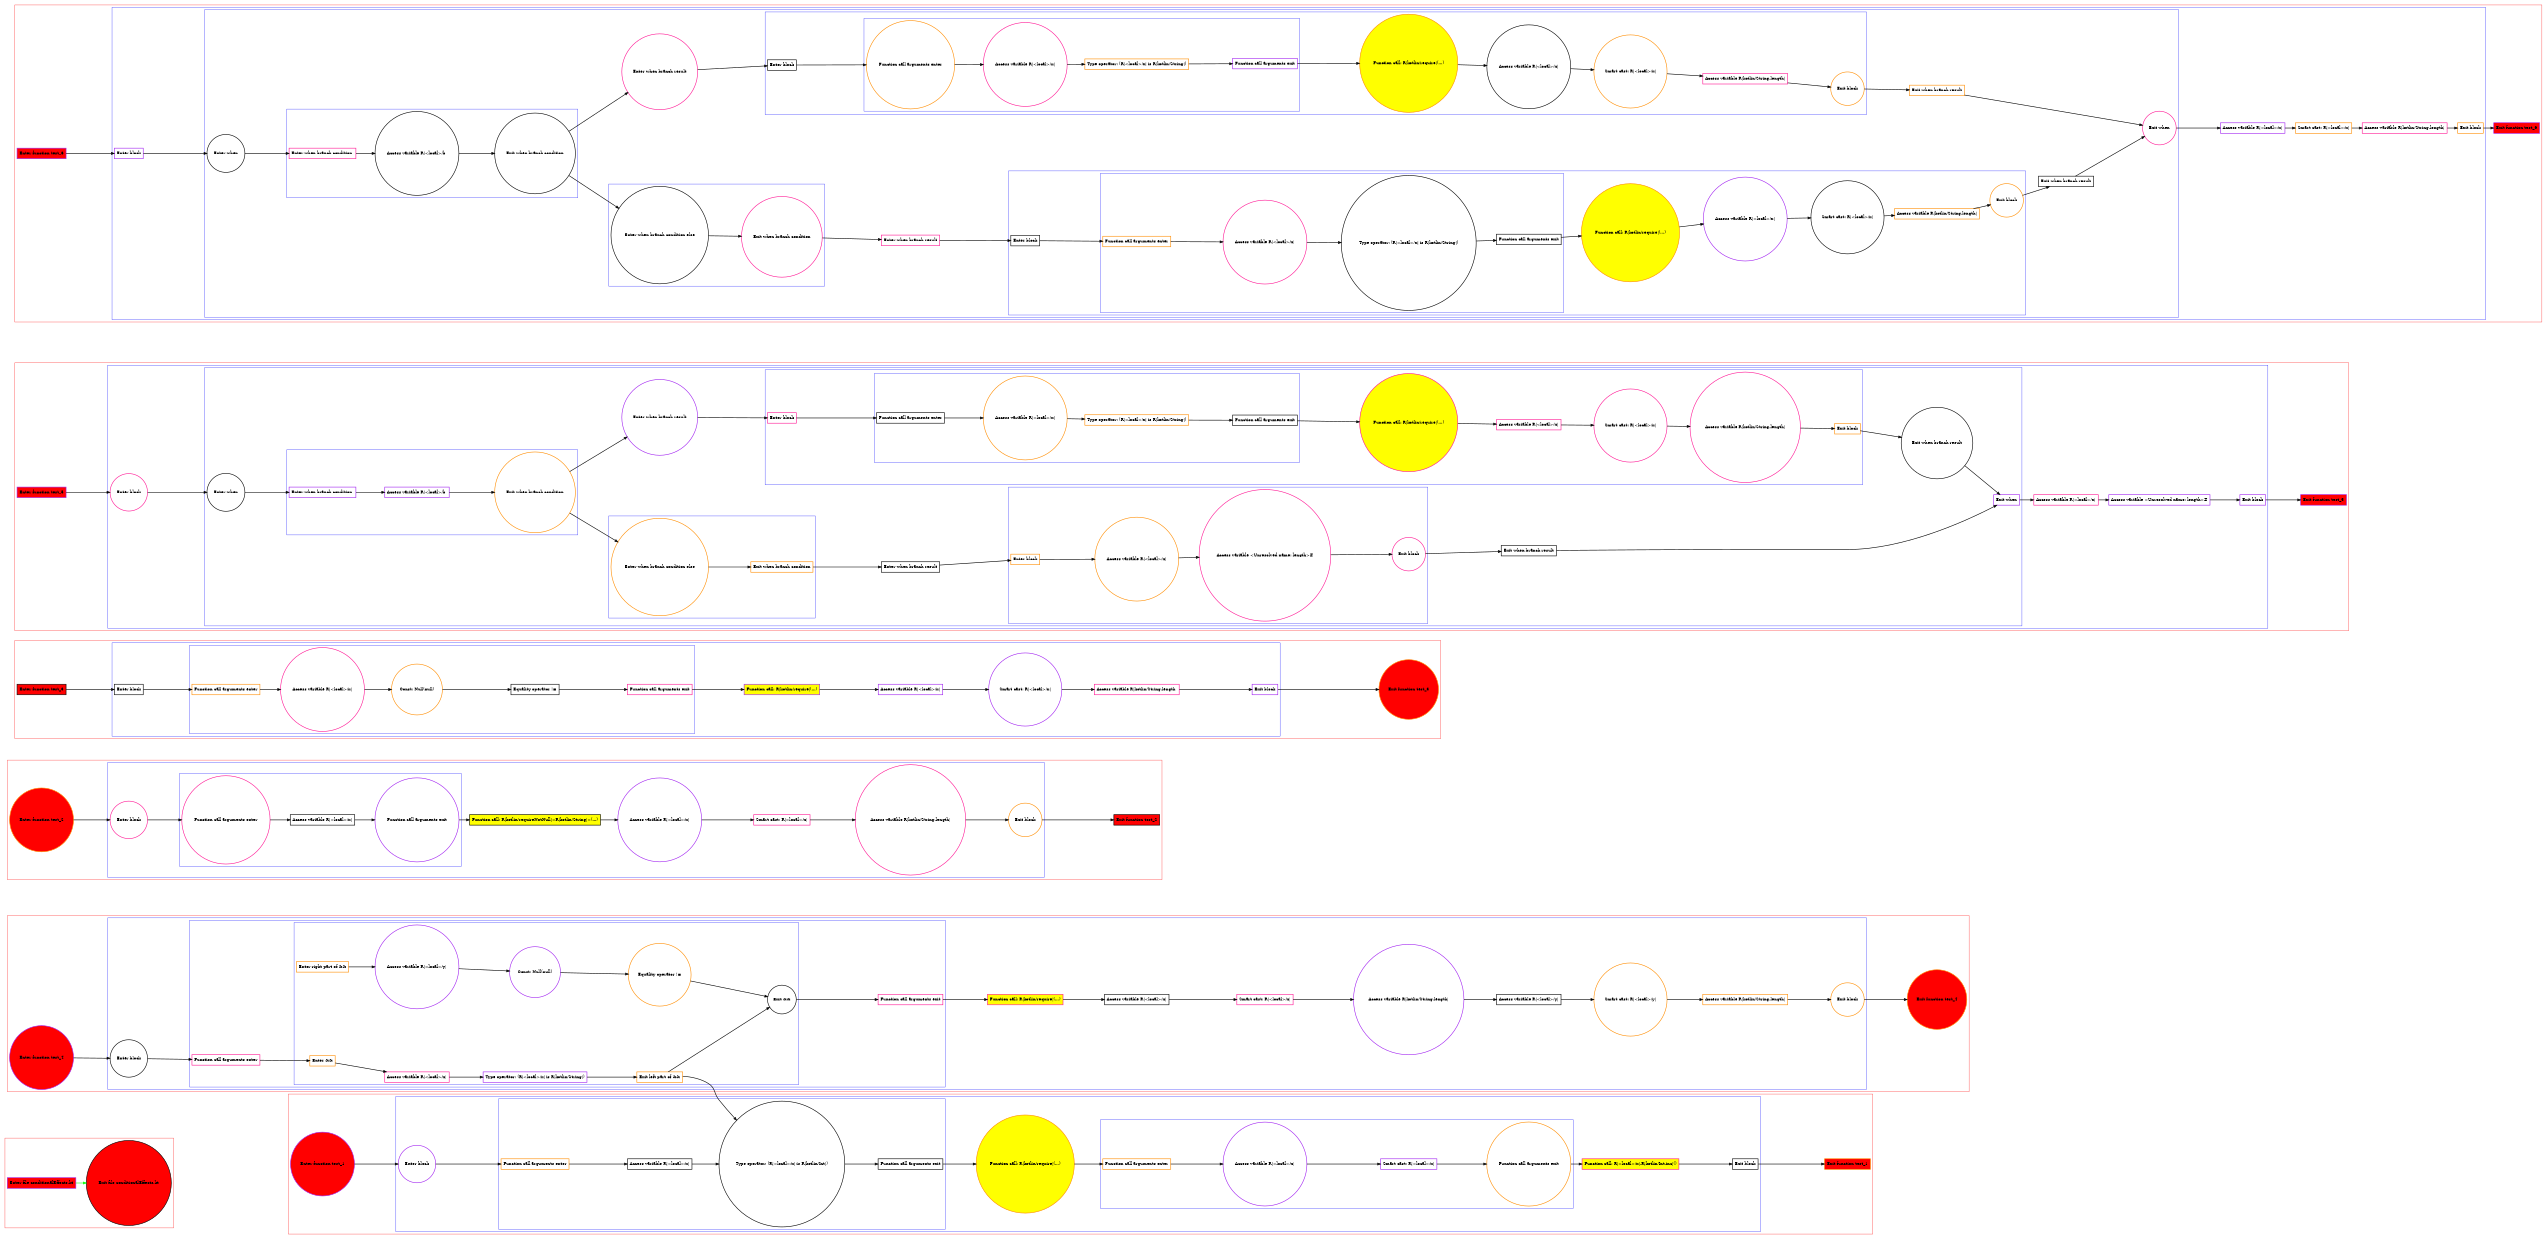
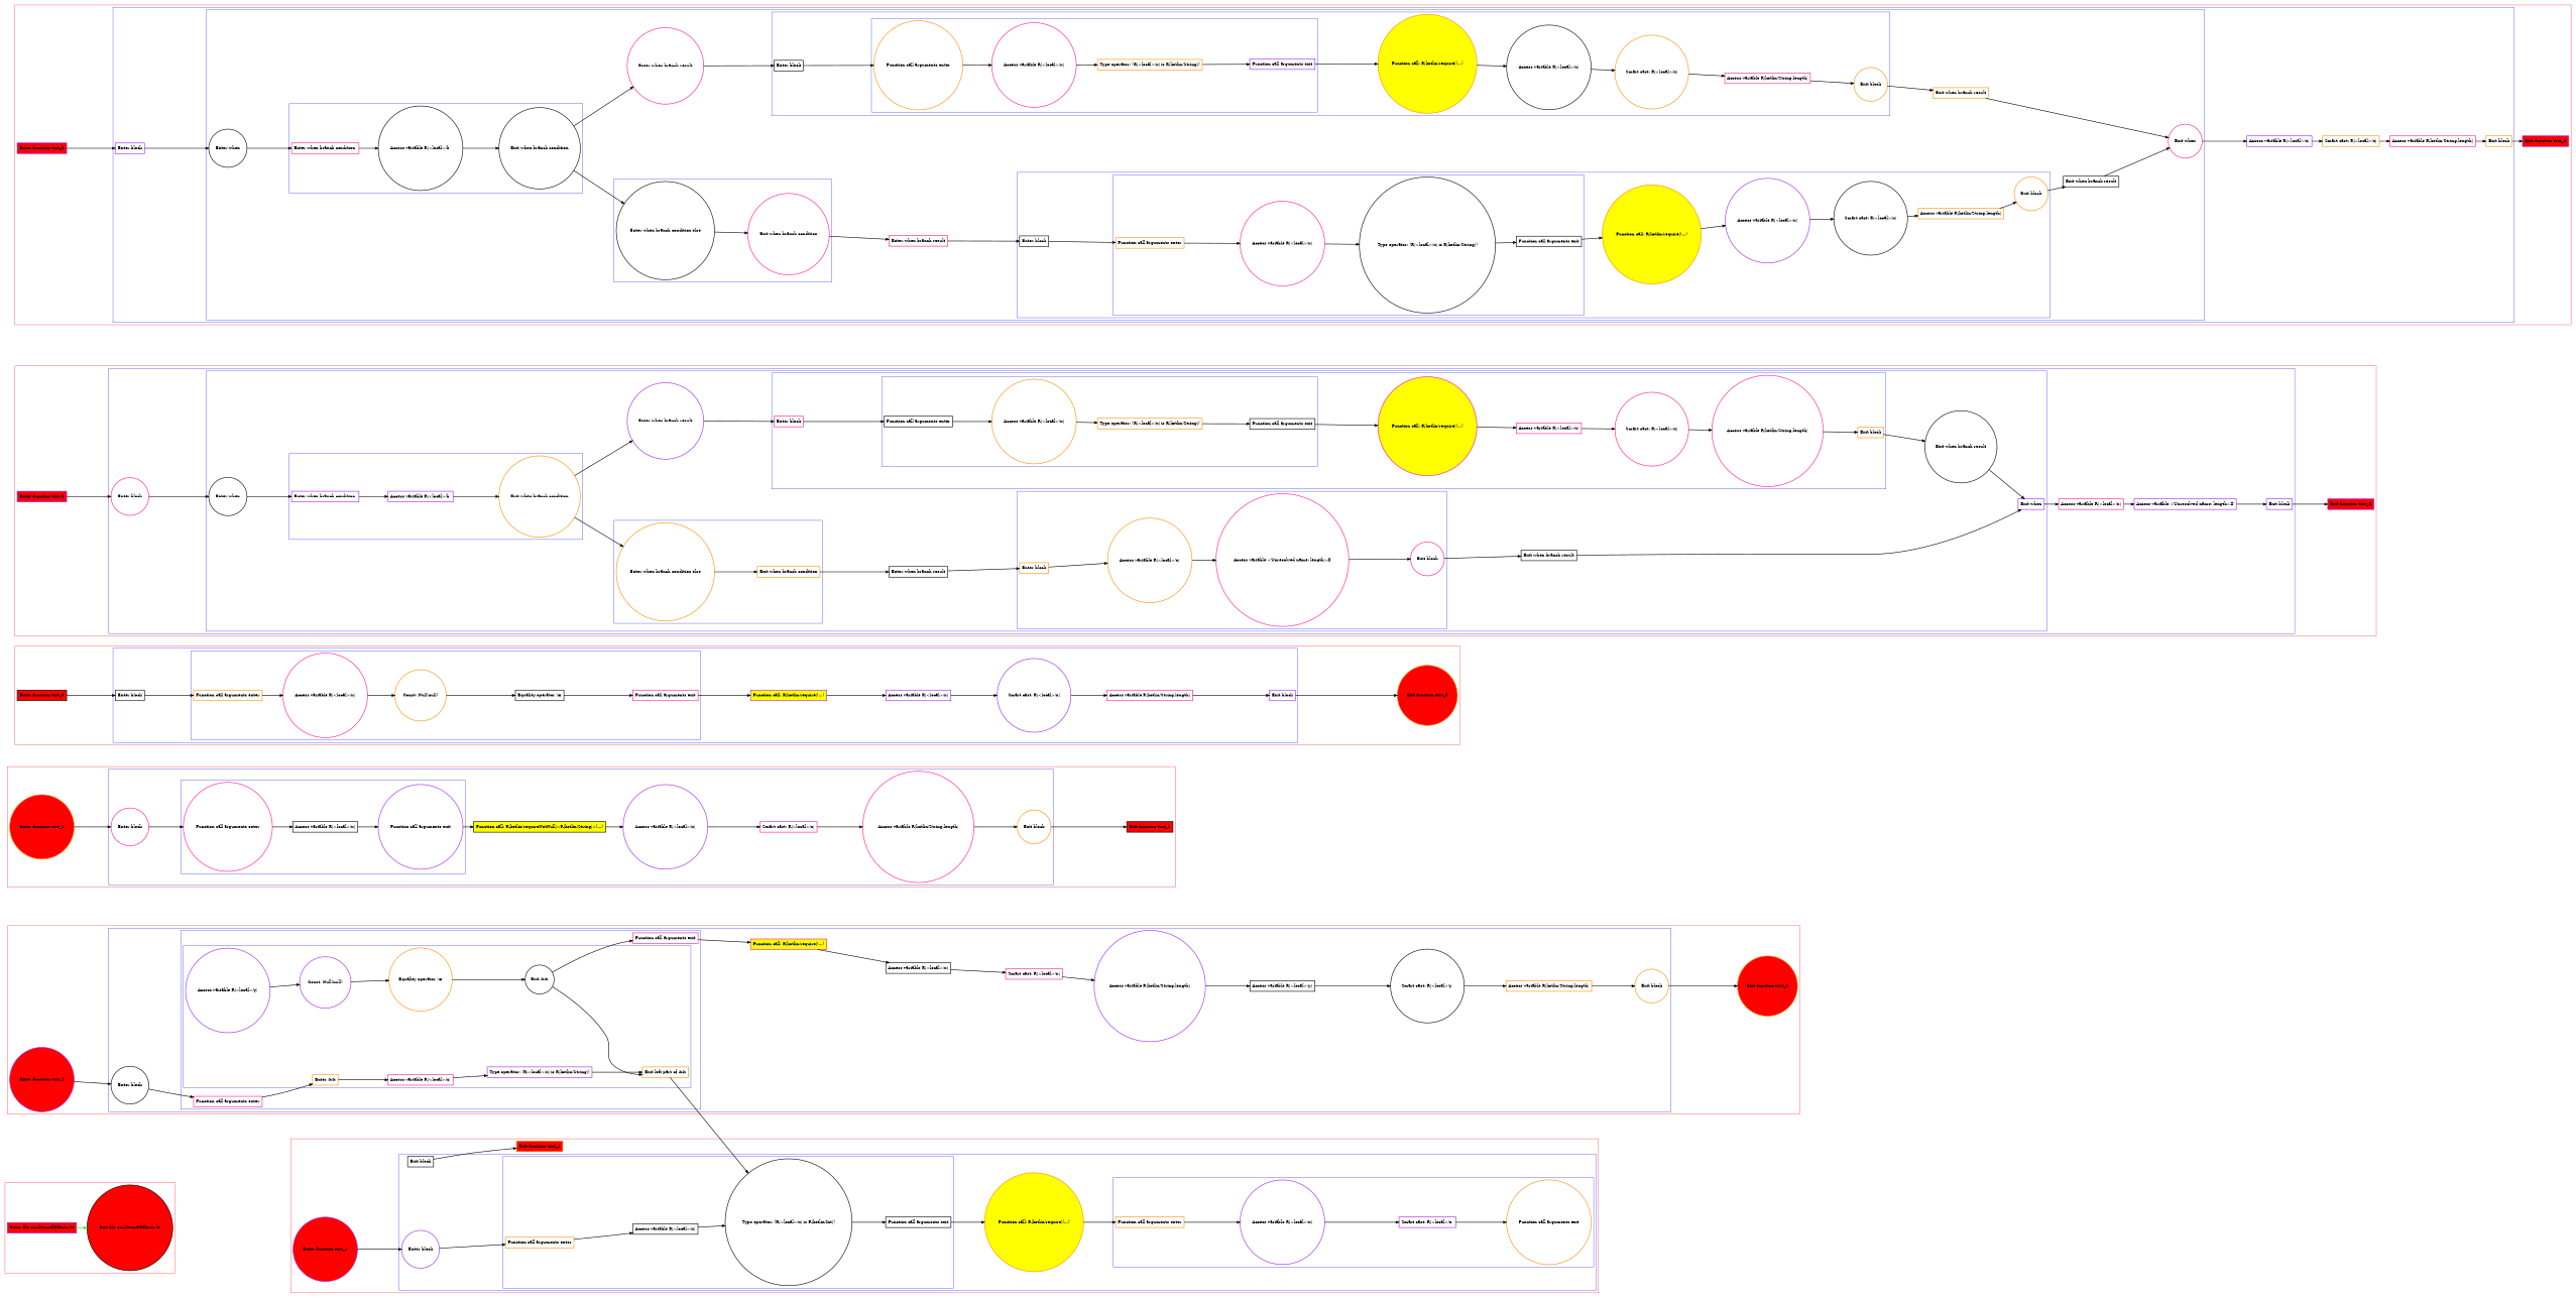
  digraph {
    nodesep=3
    rankdir=LR
    node [color=darkorange penwidth=2 shape=box]
    edge [penwidth=2]
    n1 [color=purple fillcolor=red label="Enter file conditionalEffects.kt" style=filled]
    n2 [color=black fillcolor=red label="Exit file conditionalEffects.kt" shape=circle style=filled]
    n3 [label="Function call arguments enter"]
    n4 [color=black label="Access variable R|<local>/x|"]
    n5 [color=black label="Type operator: (R|<local>/x| is R|kotlin/Int|)" shape=circle]
    n6 [color=black label="Function call arguments exit"]
    n7 [label="Function call arguments enter"]
    n8 [color=purple label="Access variable R|<local>/x|" shape=circle]
    n9 [color=purple label="Smart cast: R|<local>/x|"]
    n10 [label="Function call arguments exit" shape=circle]
    n11 [color=purple label="Enter block" shape=circle]
    n12 [fillcolor=yellow label="Function call: R|kotlin/require|(...)" shape=circle style=filled]
-   n13 [color=deeppink fillcolor=yellow label="Function call: R|<local>/x|.R|kotlin/Int.inc|()" style=filled]
    n14 [color=black label="Exit block"]
    n15 [color=purple fillcolor=red label="Enter function test_1" shape=circle style=filled]
    n16 [fillcolor=red label="Exit function test_1" style=filled]
    n17 [color=deeppink label="Function call arguments enter" shape=circle]
    n18 [color=black label="Access variable R|<local>/x|"]
    n19 [color=purple label="Function call arguments exit" shape=circle]
    n20 [color=deeppink label="Enter block" shape=circle]
    n21 [color=black fillcolor=yellow label="Function call: R|kotlin/requireNotNull|<R|kotlin/String|>(...)" style=filled]
    n22 [color=purple label="Access variable R|<local>/x|" shape=circle]
    n23 [color=deeppink label="Smart cast: R|<local>/x|"]
    n24 [color=deeppink label="Access variable R|kotlin/String.length|" shape=circle]
    n25 [label="Exit block" shape=circle]
    n26 [fillcolor=red label="Enter function test_2" shape=circle style=filled]
    n27 [color=black fillcolor=red label="Exit function test_2" style=filled]
    n28 [label="Function call arguments enter"]
    n29 [color=deeppink label="Access variable R|<local>/x|" shape=circle]
    n30 [label="Const: Null(null)" shape=circle]
    n31 [color=black label="Equality operator !="]
    n32 [color=deeppink label="Function call arguments exit"]
    n33 [color=black label="Enter block"]
    n34 [color=purple fillcolor=yellow label="Function call: R|kotlin/require|(...)" style=filled]
    n35 [color=purple label="Access variable R|<local>/x|"]
    n36 [color=purple label="Smart cast: R|<local>/x|" shape=circle]
    n37 [color=deeppink label="Access variable R|kotlin/String.length|"]
    n38 [color=purple label="Exit block"]
    n39 [color=black fillcolor=red label="Enter function test_3" style=filled]
    n40 [fillcolor=red label="Exit function test_3" shape=circle style=filled]
    n41 [label="Enter &&"]
    n42 [color=deeppink label="Access variable R|<local>/x|"]
    n43 [color=purple label="Type operator: (R|<local>/x| is R|kotlin/String|)"]
    n44 [label="Exit left part of &&"]
-   n45 [label="Enter right part of &&"]
    n46 [color=purple label="Access variable R|<local>/y|" shape=circle]
    n47 [color=purple label="Const: Null(null)" shape=circle]
    n48 [label="Equality operator !=" shape=circle]
    n49 [color=black label="Exit &&" shape=circle]
    n50 [color=deeppink label="Function call arguments enter"]
    n51 [color=deeppink label="Function call arguments exit"]
    n52 [color=black label="Enter block" shape=circle]
    n53 [color=deeppink fillcolor=yellow label="Function call: R|kotlin/require|(...)" style=filled]
    n54 [color=black label="Access variable R|<local>/x|"]
    n55 [color=deeppink label="Smart cast: R|<local>/x|"]
    n56 [color=purple label="Access variable R|kotlin/String.length|" shape=circle]
    n57 [color=black label="Access variable R|<local>/y|"]
-   n58 [label="Smart cast: R|<local>/y|" shape=circle]
+   n58 [color=black label="Smart cast: R|<local>/y|" shape=circle]
    n59 [label="Access variable R|kotlin/String.length|"]
    n60 [label="Exit block" shape=circle]
    n61 [color=purple fillcolor=red label="Enter function test_4" shape=circle style=filled]
    n62 [fillcolor=red label="Exit function test_4" shape=circle style=filled]
    n63 [color=purple label="Enter when branch condition "]
    n64 [color=purple label="Access variable R|<local>/b|"]
    n65 [label="Exit when branch condition" shape=circle]
    n66 [label="Enter when branch condition else" shape=circle]
    n67 [label="Exit when branch condition"]
    n68 [label="Enter block"]
    n69 [label="Access variable R|<local>/x|" shape=circle]
    n70 [color=deeppink label="Access variable <Unresolved name: length>#" shape=circle]
    n71 [color=deeppink label="Exit block" shape=circle]
    n72 [color=black label="Function call arguments enter"]
    n73 [label="Access variable R|<local>/x|" shape=circle]
    n74 [label="Type operator: (R|<local>/x| is R|kotlin/String|)"]
    n75 [color=black label="Function call arguments exit"]
    n76 [color=deeppink label="Enter block"]
    n77 [color=deeppink fillcolor=yellow label="Function call: R|kotlin/require|(...)" shape=circle style=filled]
    n78 [color=deeppink label="Access variable R|<local>/x|"]
    n79 [color=deeppink label="Smart cast: R|<local>/x|" shape=circle]
    n80 [color=deeppink label="Access variable R|kotlin/String.length|" shape=circle]
    n81 [label="Exit block"]
    n82 [color=black label="Enter when" shape=circle]
    n83 [color=black label="Enter when branch result"]
    n84 [color=black label="Exit when branch result"]
    n85 [color=purple label="Enter when branch result" shape=circle]
    n86 [color=black label="Exit when branch result" shape=circle]
    n87 [color=purple label="Exit when"]
    n88 [color=deeppink label="Enter block" shape=circle]
    n89 [color=deeppink label="Access variable R|<local>/x|"]
    n90 [color=purple label="Access variable <Unresolved name: length>#"]
    n91 [color=purple label="Exit block"]
    n92 [color=purple fillcolor=red label="Enter function test_5" style=filled]
    n93 [color=purple fillcolor=red label="Exit function test_5" style=filled]
    n94 [color=deeppink label="Enter when branch condition "]
    n95 [color=black label="Access variable R|<local>/b|" shape=circle]
    n96 [color=black label="Exit when branch condition" shape=circle]
    n97 [color=black label="Enter when branch condition else" shape=circle]
    n98 [color=deeppink label="Exit when branch condition" shape=circle]
    n99 [label="Function call arguments enter"]
    n100 [color=deeppink label="Access variable R|<local>/x|" shape=circle]
    n101 [color=black label="Type operator: (R|<local>/x| is R|kotlin/String|)" shape=circle]
    n102 [color=black label="Function call arguments exit"]
    n103 [color=black label="Enter block"]
    n104 [fillcolor=yellow label="Function call: R|kotlin/require|(...)" shape=circle style=filled]
    n105 [color=purple label="Access variable R|<local>/x|" shape=circle]
    n106 [color=black label="Smart cast: R|<local>/x|" shape=circle]
    n107 [label="Access variable R|kotlin/String.length|"]
    n108 [label="Exit block" shape=circle]
    n109 [label="Function call arguments enter" shape=circle]
    n110 [color=deeppink label="Access variable R|<local>/x|" shape=circle]
    n111 [label="Type operator: (R|<local>/x| is R|kotlin/String|)"]
    n112 [color=purple label="Function call arguments exit"]
    n113 [color=black label="Enter block"]
    n114 [fillcolor=yellow label="Function call: R|kotlin/require|(...)" shape=circle style=filled]
    n115 [color=black label="Access variable R|<local>/x|" shape=circle]
    n116 [label="Smart cast: R|<local>/x|" shape=circle]
    n117 [color=deeppink label="Access variable R|kotlin/String.length|"]
    n118 [label="Exit block" shape=circle]
    n119 [color=black label="Enter when" shape=circle]
    n120 [color=deeppink label="Enter when branch result"]
    n121 [color=black label="Exit when branch result"]
    n122 [color=deeppink label="Enter when branch result" shape=circle]
    n123 [label="Exit when branch result"]
    n124 [color=deeppink label="Exit when" shape=circle]
    n125 [color=purple label="Enter block"]
    n126 [color=purple label="Access variable R|<local>/x|"]
    n127 [label="Smart cast: R|<local>/x|"]
    n128 [color=deeppink label="Access variable R|kotlin/String.length|"]
    n129 [label="Exit block"]
    n130 [color=purple fillcolor=red label="Enter function test_6" style=filled]
    n131 [color=purple fillcolor=red label="Exit function test_6" style=filled]
    subgraph cluster_1 {
      color=red
      n1
      n2
    }
    subgraph cluster_2 {
      color=red
      n15
      n16
      subgraph cluster_3 {
        color=blue
        n11
        n12
-       n13
        n14
        subgraph cluster_4 {
          color=blue
          n3
          n4
          n5
          n6
        }
        subgraph cluster_5 {
          color=blue
          n7
          n8
          n9
          n10
        }
      }
    }
    subgraph cluster_6 {
      color=red
      n26
      n27
      subgraph cluster_7 {
        color=blue
        n20
        n21
        n22
        n23
        n24
        n25
        subgraph cluster_8 {
          color=blue
          n17
          n18
          n19
        }
      }
    }
    subgraph cluster_9 {
      color=red
      n39
      n40
      subgraph cluster_10 {
        color=blue
        n33
        n34
        n35
        n36
        n37
        n38
        subgraph cluster_11 {
          color=blue
          n28
          n29
          n30
          n31
          n32
        }
      }
    }
    subgraph cluster_12 {
      color=red
      n61
      n62
      subgraph cluster_13 {
        color=blue
        n52
        n53
        n54
        n55
        n56
        n57
        n58
        n59
        n60
        subgraph cluster_14 {
          color=blue
          n50
          n51
          subgraph cluster_15 {
            color=blue
            n41
            n42
            n43
            n44
-           n45
            n46
            n47
            n48
            n49
          }
        }
      }
    }
    subgraph cluster_16 {
      color=red
      n92
      n93
      subgraph cluster_17 {
        color=blue
        n88
        n89
        n90
        n91
        subgraph cluster_18 {
          color=blue
          n82
          n83
          n84
          n85
          n86
          n87
          subgraph cluster_19 {
            color=blue
            n63
            n64
            n65
          }
          subgraph cluster_20 {
            color=blue
            n66
            n67
          }
          subgraph cluster_21 {
            color=blue
            n68
            n69
            n70
            n71
          }
          subgraph cluster_22 {
            color=blue
            n76
            n77
            n78
            n79
            n80
            n81
            subgraph cluster_23 {
              color=blue
              n72
              n73
              n74
              n75
            }
          }
        }
      }
    }
    subgraph cluster_24 {
      color=red
      n130
      n131
      subgraph cluster_25 {
        color=blue
        n125
        n126
        n127
        n128
        n129
        subgraph cluster_26 {
          color=blue
          n119
          n120
          n121
          n122
          n123
          n124
          subgraph cluster_27 {
            color=blue
            n94
            n95
            n96
          }
          subgraph cluster_28 {
            color=blue
            n97
            n98
          }
          subgraph cluster_29 {
            color=blue
            n103
            n104
            n105
            n106
            n107
            n108
            subgraph cluster_30 {
              color=blue
              n99
              n100
              n101
              n102
            }
          }
          subgraph cluster_31 {
            color=blue
            n113
            n114
            n115
            n116
            n117
            n118
            subgraph cluster_32 {
              color=blue
              n109
              n110
              n111
              n112
            }
          }
        }
      }
    }
    n1 -> n2 [color=green]
    n3 -> n4
    n4 -> n5
    n5 -> n6
    n6 -> n12
    n7 -> n8
    n8 -> n9
    n9 -> n10
-   n10 -> n13
    n11 -> n3
    n12 -> n7
-   n13 -> n14
    n14 -> n16
    n15 -> n11
    n17 -> n18
    n18 -> n19
    n19 -> n21
    n20 -> n17
    n21 -> n22
    n22 -> n23
    n23 -> n24
    n24 -> n25
    n25 -> n27
    n26 -> n20
    n28 -> n29
    n29 -> n30
    n30 -> n31
    n31 -> n32
    n32 -> n34
    n33 -> n28
    n34 -> n35
    n35 -> n36
    n36 -> n37
    n37 -> n38
    n38 -> n40
    n39 -> n33
    n41 -> n42
    n42 -> n43
    n43 -> n44
    n44 -> n5
-   n44 -> n49
-   n45 -> n46
+   n49 -> n44
    n46 -> n47
    n47 -> n48
    n48 -> n49
    n49 -> n51
    n50 -> n41
    n51 -> n53
    n52 -> n50
    n53 -> n54
    n54 -> n55
    n55 -> n56
    n56 -> n57
    n57 -> n58
    n58 -> n59
    n59 -> n60
    n60 -> n62
    n61 -> n52
    n63 -> n64
    n64 -> n65
    n65 -> n66
    n65 -> n85
    n66 -> n67
    n67 -> n83
    n68 -> n69
    n69 -> n70
    n70 -> n71
    n71 -> n84
    n72 -> n73
    n73 -> n74
    n74 -> n75
    n75 -> n77
    n76 -> n72
    n77 -> n78
    n78 -> n79
    n79 -> n80
    n80 -> n81
    n81 -> n86
    n82 -> n63
    n83 -> n68
    n84 -> n87
    n85 -> n76
    n86 -> n87
    n87 -> n89
    n88 -> n82
    n89 -> n90
    n90 -> n91
    n91 -> n93
    n92 -> n88
    n94 -> n95
    n95 -> n96
    n96 -> n97
    n96 -> n122
    n97 -> n98
    n98 -> n120
    n99 -> n100
    n100 -> n101
    n101 -> n102
    n102 -> n104
    n103 -> n99
    n104 -> n105
    n105 -> n106
    n106 -> n107
    n107 -> n108
    n108 -> n121
    n109 -> n110
    n110 -> n111
    n111 -> n112
    n112 -> n114
    n113 -> n109
    n114 -> n115
    n115 -> n116
    n116 -> n117
    n117 -> n118
    n118 -> n123
    n119 -> n94
    n120 -> n103
    n121 -> n124
    n122 -> n113
    n123 -> n124
    n124 -> n126
    n125 -> n119
    n126 -> n127
    n127 -> n128
    n128 -> n129
    n129 -> n131
    n130 -> n125
  }
